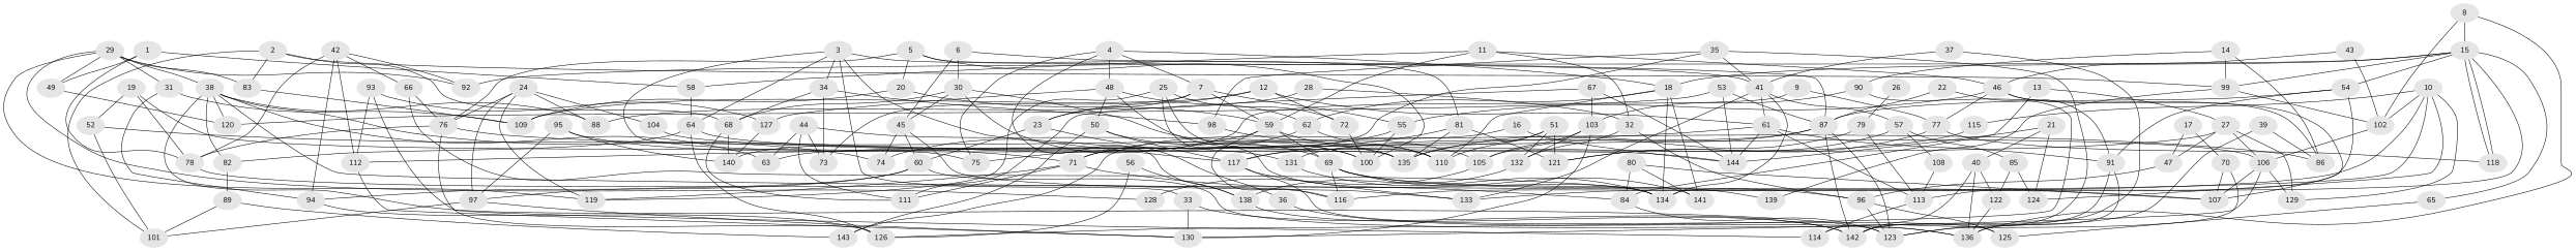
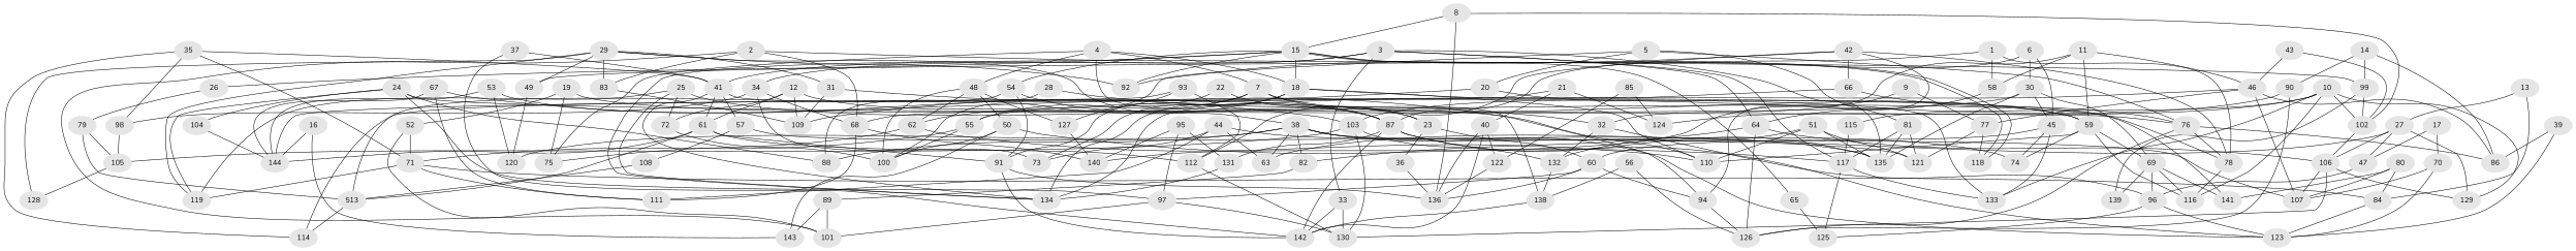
  graph {
    fontname=Nunito
    node [color=gray90 fontname=Nunito style=filled]
    edge [fontname=Nunito]
    1
    49
    58
    78
    120
    64
    116
    2
    68
    83
    99
    101
    140
    111
    109
    102
    139
    3
    33
    34
    41
    117
    135
    130
    142
    73
    98
    133
    61
    134
    57
    106
    82
    126
    125
    4
    7
    18
    48
    75
    138
    23
    55
    59
    62
    110
    141
    100
    50
    127
    5
    20
    76
    81
    86
    121
    6
    30
    45
    87
    69
    60
    74
    123
    131
    36
    71
    8
    15
    136
    26
    54
    65
    92
    118
    9
    77
    40
    122
    10
    115
    124
    129
    11
    32
    46
    96
    132
    107
    12
    72
    144
    91
    112
-   113
+   113 [label=513]
    13
    27
    84
    47
    63
    14
    90
    103
    79
    16
    143
    17
    70
    19
    52
    21
    22
    97
    94
    24
    88
    104
    119
    25
    105
    28
    29
    31
    38
    128
    35
    114
    37
    89
    39
    85
    108
    42
    66
    43
    44
    51
    53
    56
    67
    80
    93
    95
    1 -- 49
    1 -- 58
    1 -- 78
    49 -- 120
    58 -- 64
    78 -- 116
    64 -- 106
    64 -- 82
    64 -- 126
    2 -- 68
    2 -- 83
    2 -- 99
    2 -- 101
    68 -- 140
    68 -- 111
    83 -- 109
    99 -- 102
    99 -- 139
    102 -- 106
    3 -- 64
    3 -- 33
    3 -- 34
    3 -- 41
    3 -- 117
    3 -- 135
    33 -- 130
    33 -- 142
    34 -- 68
    34 -- 73
    34 -- 98
    41 -- 133
    41 -- 61
    41 -- 134
    41 -- 57
    117 -- 133
    117 -- 125
    98 -- 105
    61 -- 144
    61 -- 91
    61 -- 112
    61 -- 113
    57 -- 121
-   57 -- 85
    57 -- 108
    106 -- 130
    106 -- 129
    106 -- 107
    82 -- 89
    4 -- 7
    4 -- 18
    4 -- 48
    4 -- 75
    4 -- 138
    7 -- 73
    7 -- 23
    7 -- 55
    7 -- 59
    18 -- 134
    18 -- 62
    18 -- 110
    18 -- 141
    48 -- 62
    48 -- 100
    48 -- 50
    48 -- 127
    138 -- 142
    23 -- 60
    23 -- 36
    55 -- 100
    55 -- 71
    59 -- 116
    59 -- 110
    59 -- 69
    59 -- 74
    62 -- 75
    62 -- 110
    50 -- 117
    50 -- 100
    50 -- 143
    127 -- 140
    5 -- 100
    5 -- 20
    5 -- 76
    5 -- 81
    20 -- 109
    20 -- 59
    76 -- 78
    76 -- 126
    76 -- 86
    81 -- 117
    81 -- 135
    81 -- 121
    6 -- 30
    6 -- 45
    6 -- 87
    30 -- 68
    30 -- 135
    30 -- 45
    30 -- 69
    45 -- 133
    45 -- 60
    45 -- 74
    87 -- 135
    87 -- 142
    87 -- 123
    87 -- 131
    69 -- 116
    69 -- 139
    69 -- 141
    69 -- 96
    60 -- 136
    60 -- 97
    60 -- 94
    131 -- 134
    36 -- 136
    71 -- 111
    71 -- 84
    71 -- 119
    8 -- 102
    8 -- 15
    8 -- 136
    15 -- 134
    15 -- 18
-   15 -- 99
+   15 -- 26
    15 -- 54
    15 -- 65
    15 -- 92
    15 -- 118
    15 -- 118
    26 -- 79
    54 -- 87
    54 -- 91
    54 -- 113
    65 -- 125
    9 -- 140
    9 -- 77
    77 -- 121
    77 -- 118
    40 -- 142
    40 -- 136
    40 -- 122
    122 -- 136
    10 -- 116
    10 -- 102
    10 -- 133
    10 -- 115
    10 -- 124
    10 -- 129
    115 -- 117
    11 -- 58
    11 -- 59
    11 -- 32
    11 -- 46
    32 -- 96
    32 -- 132
    46 -- 55
    46 -- 86
    46 -- 77
    46 -- 107
    96 -- 125
    96 -- 123
    132 -- 138
    12 -- 109
    12 -- 61
    12 -- 23
    12 -- 72
    72 -- 100
    91 -- 142
    91 -- 136
    112 -- 130
    113 -- 114
    13 -- 27
    13 -- 84
    27 -- 106
    27 -- 129
    27 -- 47
    27 -- 63
    84 -- 123
    47 -- 96
    14 -- 99
    14 -- 86
    14 -- 90
    90 -- 126
    90 -- 103
    103 -- 130
    103 -- 132
    103 -- 105
    79 -- 113
    79 -- 105
    16 -- 144
    16 -- 143
    17 -- 47
    17 -- 70
    70 -- 123
    70 -- 107
    19 -- 78
    19 -- 75
    19 -- 52
    52 -- 101
    52 -- 71
    21 -- 40
    21 -- 124
    21 -- 144
    22 -- 87
    22 -- 91
    97 -- 101
    97 -- 130
    94 -- 126
    24 -- 76
    24 -- 97
    24 -- 88
    24 -- 104
    24 -- 119
    104 -- 144
    25 -- 134
    25 -- 110
    25 -- 72
    25 -- 119
    105 -- 128
    28 -- 32
    28 -- 88
    29 -- 49
    29 -- 83
    29 -- 92
    29 -- 119
    29 -- 31
    29 -- 38
    29 -- 128
    31 -- 109
    31 -- 94
    38 -- 120
    38 -- 82
    38 -- 74
    38 -- 123
    38 -- 107
    38 -- 63
    38 -- 88
    35 -- 41
    35 -- 98
    35 -- 71
    35 -- 114
    37 -- 41
    37 -- 142
    89 -- 101
    89 -- 143
    39 -- 86
    39 -- 123
    85 -- 122
    85 -- 124
    108 -- 113
    42 -- 78
    42 -- 92
    42 -- 112
    42 -- 94
    42 -- 66
    66 -- 134
    66 -- 76
    43 -- 102
    43 -- 46
    44 -- 111
    44 -- 135
    44 -- 73
    44 -- 63
    51 -- 135
    51 -- 110
    51 -- 121
    51 -- 132
    53 -- 120
    53 -- 87
    53 -- 144
    56 -- 126
    56 -- 138
    67 -- 111
    67 -- 144
    67 -- 103
    80 -- 141
    80 -- 107
    80 -- 84
    93 -- 127
    93 -- 112
    93 -- 114
    95 -- 140
    95 -- 131
    95 -- 97
  }
